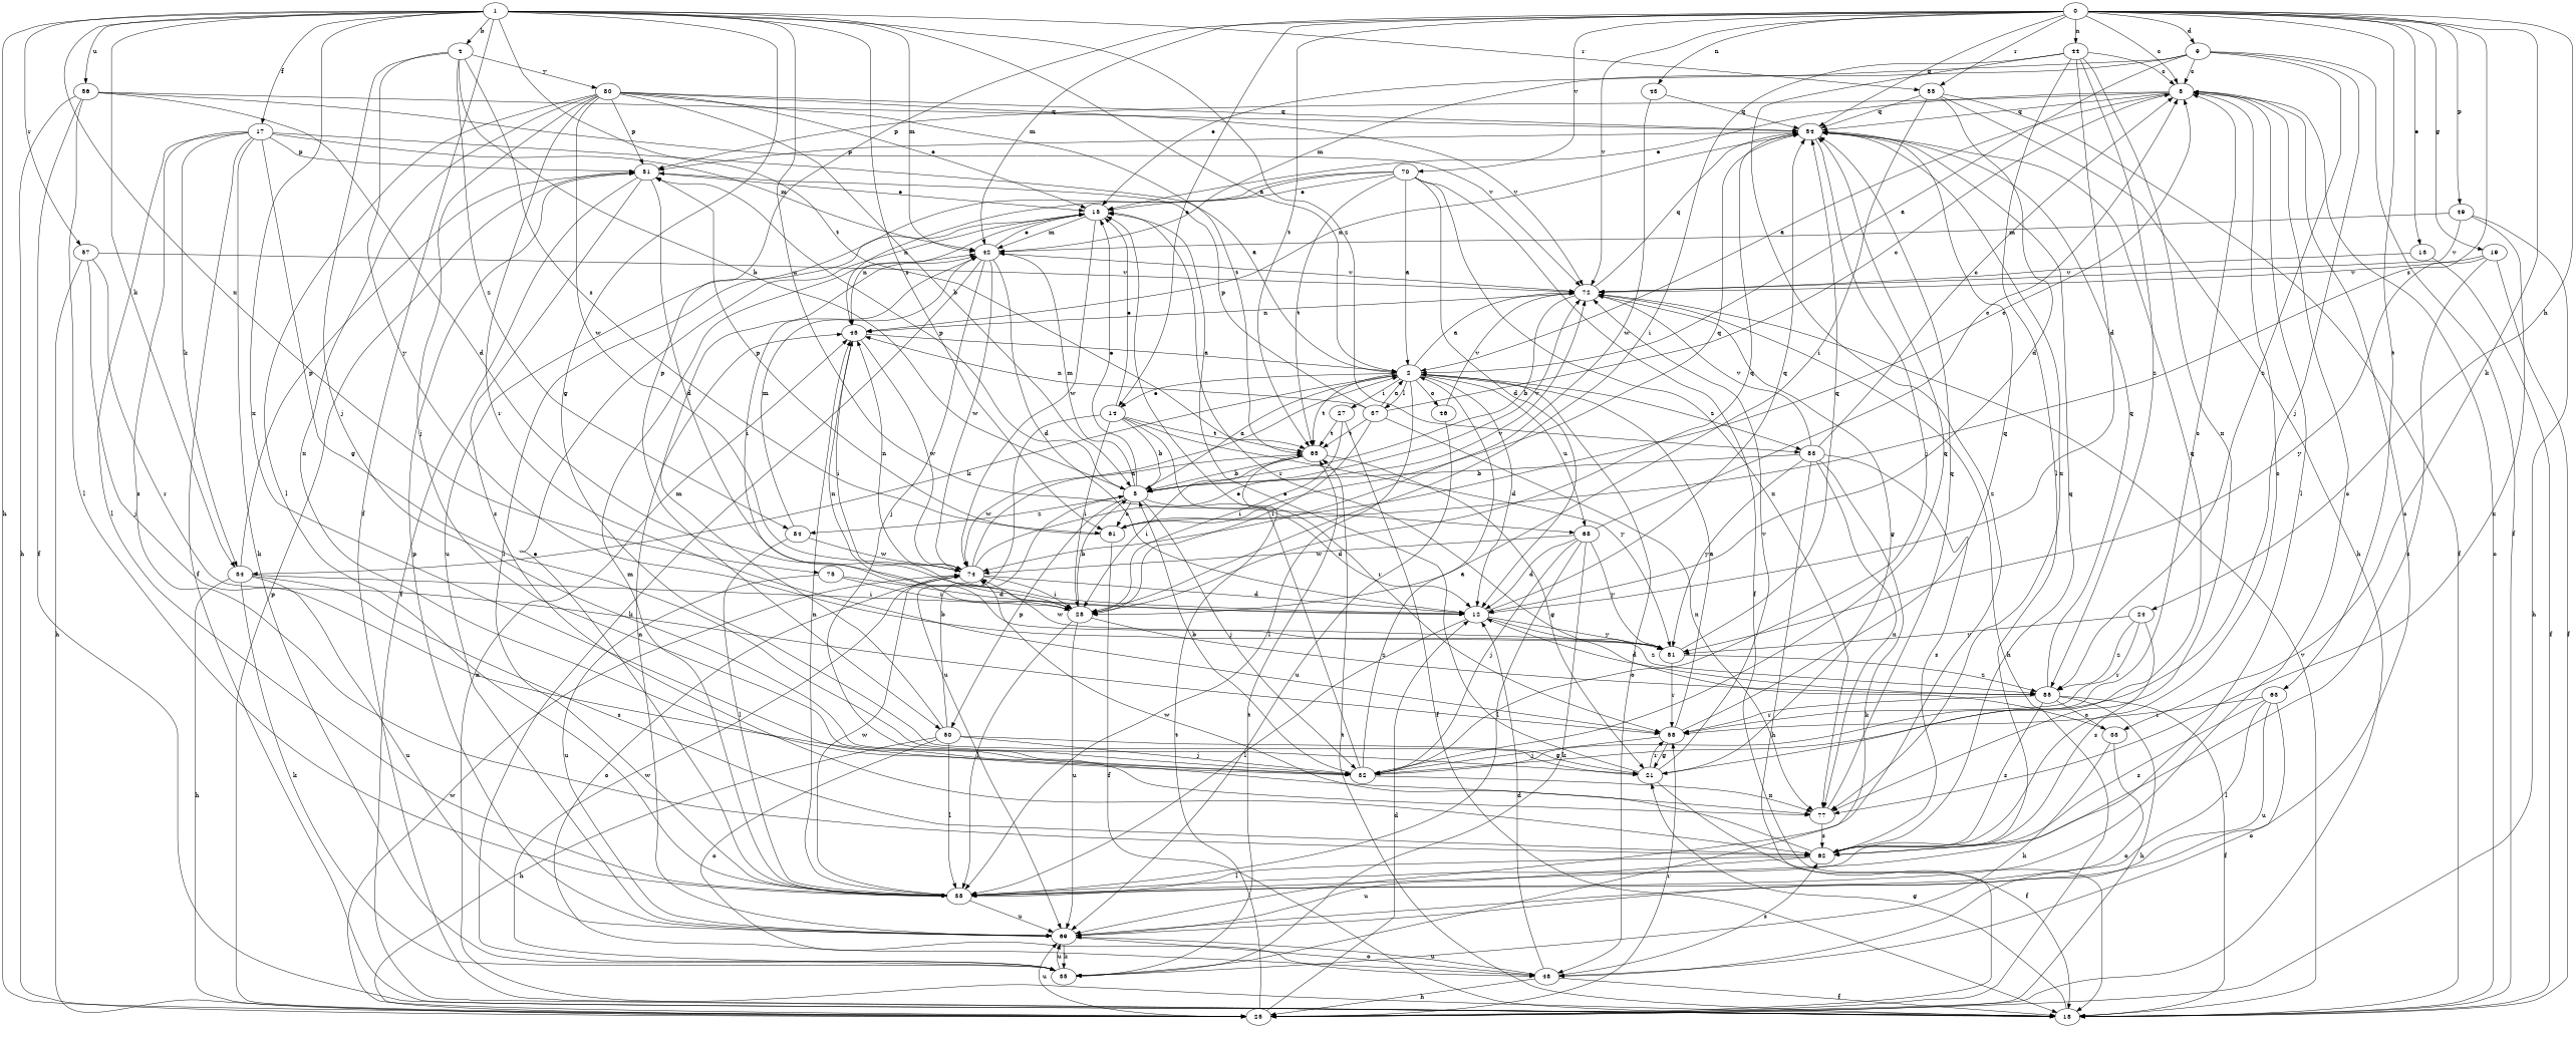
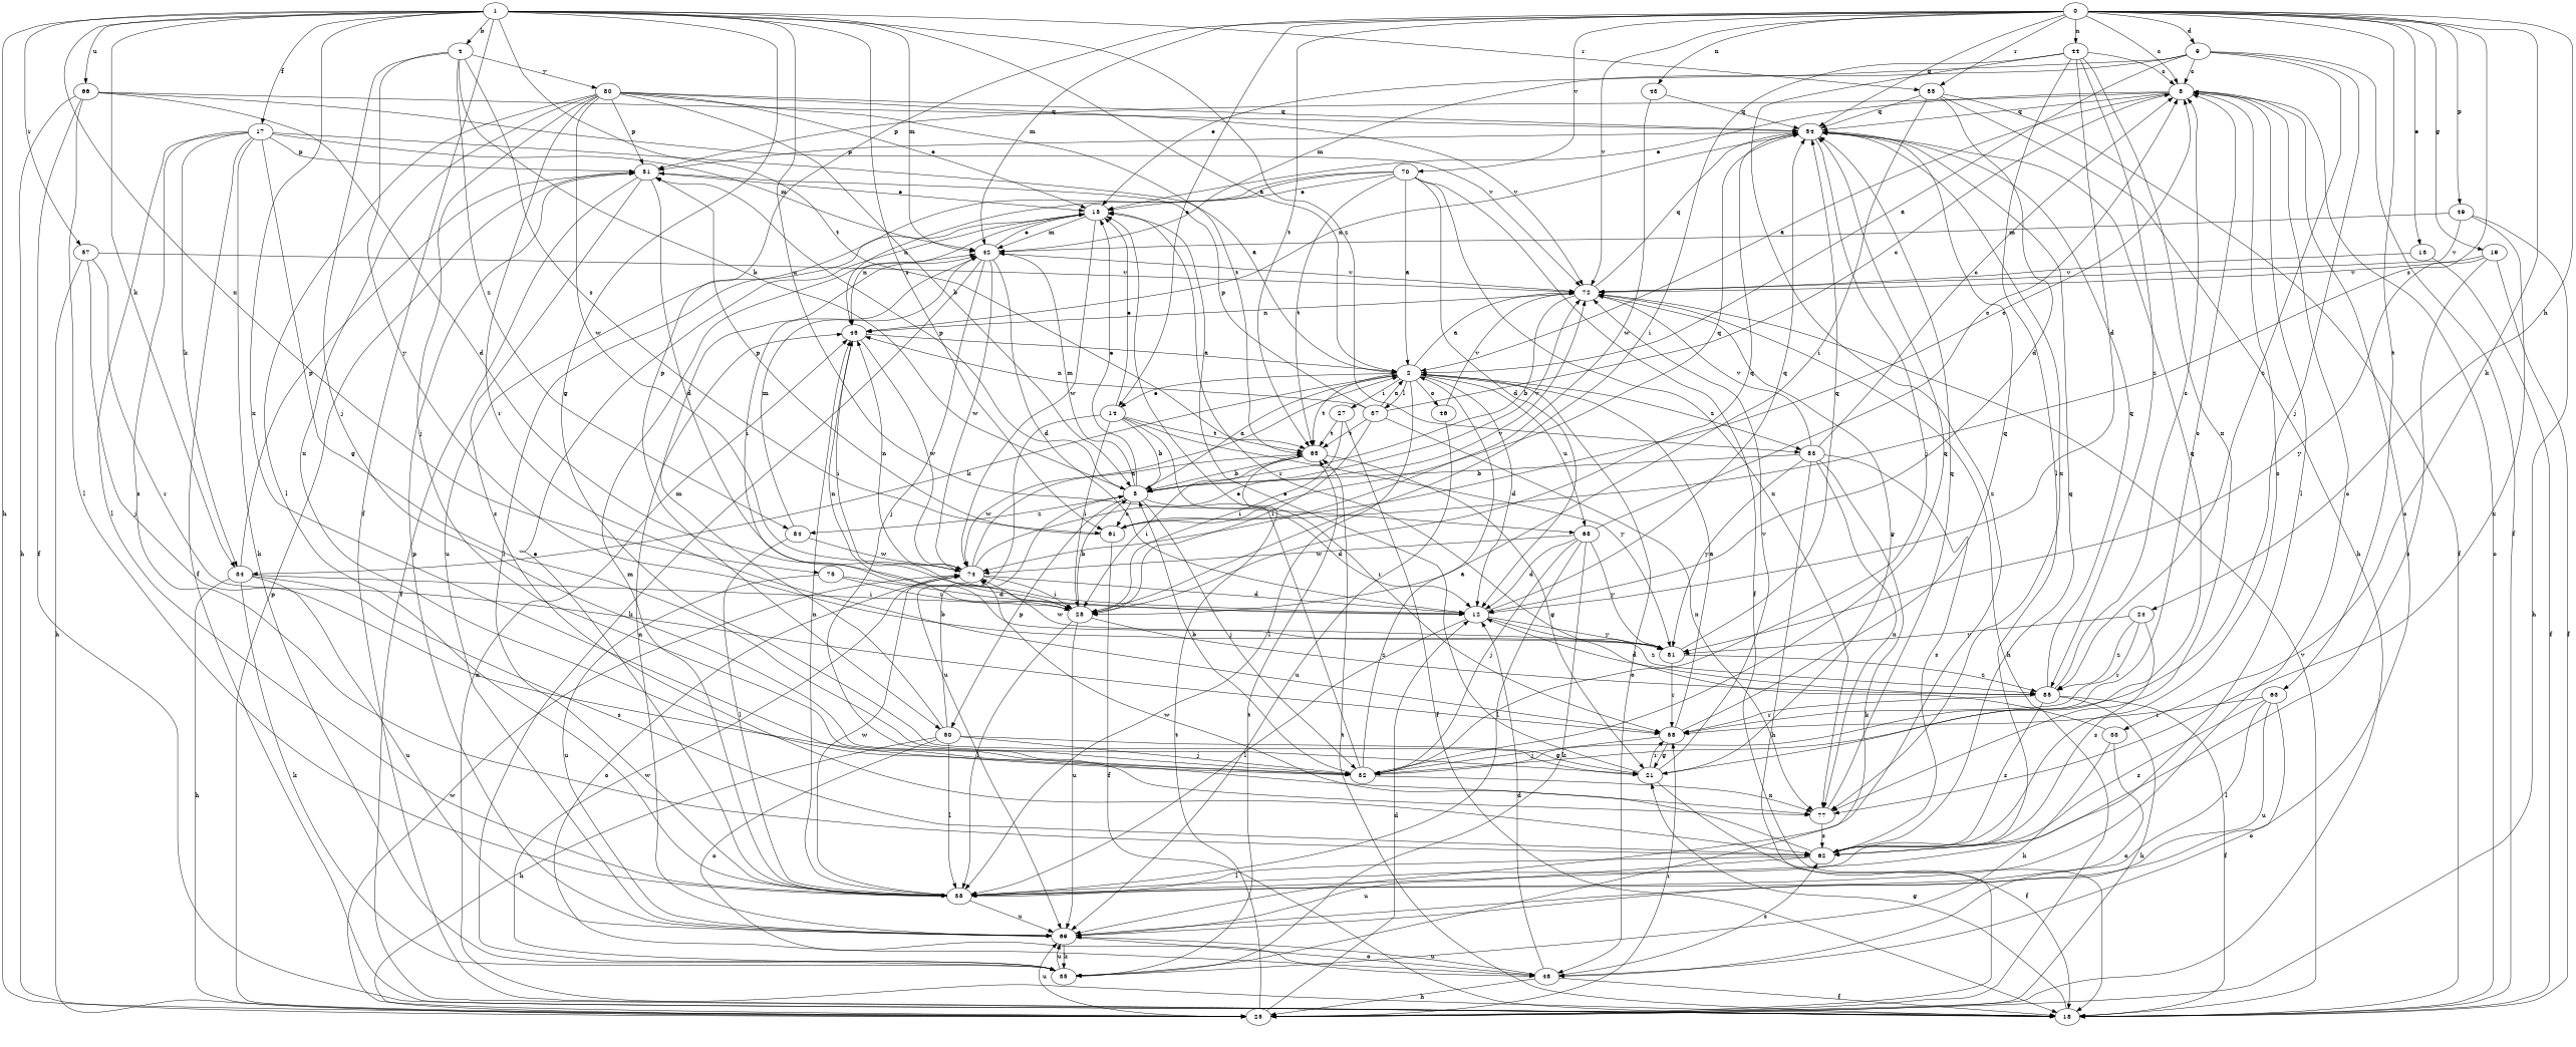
  strict digraph {
    0
    8
    9
    13
    14
    19
    24
    33
    42
    43
    44
    49
    50
    54
    55
    61
    63
    65
    70
    72
    2
    38
    15
    51
    18
    32
    85
    5
    81
    28
    58
    69
    62
    48
    35
    12
    74
    77
    25
    21
    45
    1
    4
    17
    34
    57
-   66 [label=56]
+   66
    68
    75
    83
    27
    37
    46
    80
    84
    0 -> 8 [label=c]
    0 -> 9 [label=d]
    0 -> 13 [label=e]
    0 -> 14 [label=e]
    0 -> 19 [label=g]
    0 -> 24 [label=h]
    0 -> 33 [label=k]
    0 -> 42 [label=m]
    0 -> 43 [label=n]
    0 -> 44 [label=n]
    0 -> 49 [label=p]
    0 -> 50 [label=p]
    0 -> 54 [label=q]
    0 -> 55 [label=r]
    0 -> 61 [label=s]
    0 -> 63 [label=t]
    0 -> 65 [label=t]
    0 -> 70 [label=v]
    0 -> 72 [label=v]
    8 -> 54 [label=q]
    8 -> 2 [label=a]
    8 -> 38 [label=l]
    8 -> 15 [label=e]
    8 -> 51 [label=p]
    9 -> 8 [label=c]
    9 -> 42 [label=m]
    9 -> 2 [label=a]
    9 -> 15 [label=e]
    9 -> 18 [label=f]
    9 -> 32 [label=j]
    9 -> 85 [label=z]
    13 -> 72 [label=v]
    13 -> 18 [label=f]
    14 -> 65 [label=t]
    14 -> 15 [label=e]
    14 -> 5 [label=b]
    14 -> 81 [label=y]
    14 -> 28 [label=i]
    14 -> 58 [label=r]
    14 -> 69 [label=u]
    19 -> 72 [label=v]
    19 -> 18 [label=f]
    19 -> 81 [label=y]
    19 -> 62 [label=s]
    24 -> 85 [label=z]
    24 -> 81 [label=y]
    24 -> 58 [label=r]
    24 -> 62 [label=s]
    33 -> 15 [label=r]
    33 -> 48 [label=o]
    33 -> 35 [label=k]
    42 -> 72 [label=v]
    42 -> 15 [label=e]
    42 -> 32 [label=j]
    42 -> 28 [label=i]
    42 -> 35 [label=k]
    42 -> 12 [label=d]
    42 -> 74 [label=w]
    43 -> 54 [label=q]
    43 -> 74 [label=w]
    44 -> 8 [label=c]
    44 -> 38 [label=l]
    44 -> 85 [label=z]
    44 -> 28 [label=i]
    44 -> 69 [label=z]
    44 -> 12 [label=d]
    44 -> 77 [label=x]
    49 -> 42 [label=m]
    49 -> 72 [label=v]
    49 -> 77 [label=x]
    49 -> 25 [label=h]
    50 -> 42 [label=m]
    50 -> 38 [label=l]
    50 -> 32 [label=j]
    50 -> 5 [label=b]
    50 -> 48 [label=o]
    50 -> 25 [label=h]
    50 -> 21 [label=g]
    54 -> 51 [label=p]
    54 -> 32 [label=j]
    54 -> 77 [label=x]
    54 -> 45 [label=n]
    55 -> 54 [label=q]
    55 -> 18 [label=f]
    55 -> 28 [label=i]
    55 -> 12 [label=d]
    55 -> 25 [label=h]
    61 -> 8 [label=c]
    61 -> 54 [label=q]
    61 -> 51 [label=p]
    61 -> 18 [label=f]
    63 -> 38 [label=l]
    63 -> 58 [label=r]
    63 -> 69 [label=u]
    63 -> 62 [label=s]
    63 -> 48 [label=o]
    65 -> 5 [label=b]
    65 -> 28 [label=i]
    65 -> 74 [label=w]
    65 -> 21 [label=g]
    70 -> 65 [label=t]
    70 -> 2 [label=a]
    70 -> 15 [label=e]
    70 -> 18 [label=f]
    70 -> 69 [label=u]
    70 -> 12 [label=d]
    70 -> 77 [label=x]
    70 -> 45 [label=n]
    72 -> 54 [label=q]
    72 -> 5 [label=b]
    72 -> 25 [label=h]
    72 -> 21 [label=g]
    72 -> 45 [label=n]
    2 -> 14 [label=e]
    2 -> 65 [label=t]
    2 -> 72 [label=a]
    2 -> 38 [label=l]
    2 -> 48 [label=o]
    2 -> 12 [label=d]
    2 -> 34 [label=k]
    2 -> 68 [label=u]
    2 -> 83 [label=z]
    2 -> 27 [label=i]
    2 -> 37 [label=l]
    2 -> 46 [label=o]
    38 -> 8 [label=c]
    38 -> 42 [label=m]
    38 -> 15 [label=e]
    38 -> 69 [label=u]
    38 -> 74 [label=w]
    38 -> 45 [label=n]
    15 -> 42 [label=m]
    15 -> 38 [label=l]
    15 -> 74 [label=w]
    15 -> 45 [label=n]
    51 -> 15 [label=e]
    51 -> 18 [label=f]
    51 -> 62 [label=s]
    51 -> 12 [label=d]
    18 -> 8 [label=c]
    18 -> 65 [label=t]
    18 -> 72 [label=v]
    18 -> 21 [label=g]
    18 -> 45 [label=n]
    32 -> 8 [label=c]
    32 -> 54 [label=q]
    32 -> 2 [label=a]
    32 -> 15 [label=e]
    32 -> 5 [label=b]
    32 -> 77 [label=x]
-   85 -> 33 [label=c]
+   85 -> 8 [label=c]
    85 -> 54 [label=q]
    85 -> 18 [label=f]
    85 -> 58 [label=r]
    85 -> 62 [label=s]
    85 -> 12 [label=d]
    85 -> 25 [label=h]
    5 -> 42 [label=m]
    5 -> 50 [label=p]
    5 -> 61 [label=c]
    5 -> 72 [label=v]
    5 -> 2 [label=a]
    5 -> 15 [label=e]
    5 -> 51 [label=p]
    5 -> 32 [label=j]
    5 -> 12 [label=d]
    5 -> 84 [label=z]
    81 -> 54 [label=q]
    81 -> 85 [label=z]
    81 -> 58 [label=r]
    81 -> 74 [label=w]
    81 -> 45 [label=n]
    28 -> 54 [label=q]
    28 -> 38 [label=l]
    28 -> 85 [label=z]
    28 -> 5 [label=b]
    28 -> 69 [label=u]
    58 -> 54 [label=q]
    58 -> 2 [label=a]
    58 -> 32 [label=j]
    58 -> 21 [label=g]
    69 -> 8 [label=c]
    69 -> 51 [label=p]
    69 -> 48 [label=o]
    69 -> 35 [label=k]
    69 -> 45 [label=n]
    62 -> 8 [label=c]
    62 -> 54 [label=q]
    62 -> 38 [label=l]
    62 -> 69 [label=u]
    62 -> 74 [label=w]
    48 -> 18 [label=f]
    48 -> 69 [label=u]
    48 -> 62 [label=s]
    48 -> 12 [label=d]
    48 -> 25 [label=h]
    35 -> 65 [label=t]
    35 -> 69 [label=u]
    35 -> 74 [label=w]
    12 -> 54 [label=q]
    12 -> 38 [label=l]
    12 -> 85 [label=z]
    12 -> 81 [label=y]
    74 -> 72 [label=v]
    74 -> 2 [label=a]
    74 -> 28 [label=i]
    74 -> 48 [label=o]
    74 -> 12 [label=d]
    74 -> 45 [label=n]
    77 -> 54 [label=q]
    77 -> 62 [label=s]
    25 -> 65 [label=t]
    25 -> 51 [label=p]
    25 -> 58 [label=r]
    25 -> 69 [label=u]
    25 -> 12 [label=d]
    25 -> 74 [label=w]
    21 -> 54 [label=q]
    21 -> 72 [label=v]
    21 -> 15 [label=e]
    21 -> 18 [label=f]
    21 -> 58 [label=r]
    45 -> 2 [label=a]
    45 -> 28 [label=i]
    45 -> 74 [label=w]
    1 -> 42 [label=m]
    1 -> 55 [label=r]
    1 -> 61 [label=s]
    1 -> 65 [label=t]
    1 -> 2 [label=a]
    1 -> 18 [label=f]
    1 -> 77 [label=x]
    1 -> 25 [label=h]
    1 -> 21 [label=g]
    1 -> 4 [label=b]
    1 -> 17 [label=f]
    1 -> 34 [label=k]
    1 -> 57 [label=r]
    1 -> 66 [label=u]
    1 -> 68 [label=u]
    1 -> 75 [label=x]
    1 -> 83 [label=z]
    4 -> 61 [label=s]
    4 -> 32 [label=j]
    4 -> 5 [label=b]
    4 -> 81 [label=y]
    4 -> 80 [label=y]
    4 -> 84 [label=z]
    17 -> 42 [label=m]
    17 -> 2 [label=a]
    17 -> 38 [label=l]
    17 -> 51 [label=p]
    17 -> 18 [label=f]
    17 -> 62 [label=s]
    17 -> 35 [label=k]
    17 -> 21 [label=g]
    17 -> 34 [label=k]
    34 -> 51 [label=p]
    34 -> 28 [label=i]
    34 -> 69 [label=u]
    34 -> 62 [label=s]
    34 -> 35 [label=k]
    34 -> 25 [label=h]
    57 -> 72 [label=v]
    57 -> 32 [label=j]
    57 -> 58 [label=r]
    57 -> 25 [label=h]
    66 -> 54 [label=q]
    66 -> 72 [label=v]
    66 -> 38 [label=l]
    66 -> 18 [label=f]
    66 -> 12 [label=d]
    66 -> 25 [label=h]
    68 -> 8 [label=c]
    68 -> 38 [label=l]
    68 -> 32 [label=j]
    68 -> 81 [label=y]
    68 -> 35 [label=k]
    68 -> 12 [label=d]
    68 -> 74 [label=w]
    75 -> 28 [label=i]
    75 -> 69 [label=u]
    75 -> 12 [label=d]
    83 -> 8 [label=c]
    83 -> 72 [label=v]
    83 -> 5 [label=b]
    83 -> 81 [label=y]
    83 -> 62 [label=s]
    83 -> 35 [label=k]
    83 -> 77 [label=x]
    83 -> 25 [label=h]
    27 -> 65 [label=t]
    27 -> 18 [label=f]
    27 -> 28 [label=i]
    37 -> 8 [label=c]
    37 -> 65 [label=t]
    37 -> 2 [label=a]
    37 -> 51 [label=p]
    37 -> 28 [label=i]
    37 -> 77 [label=x]
    37 -> 45 [label=n]
    46 -> 72 [label=v]
    46 -> 69 [label=u]
    80 -> 54 [label=q]
    80 -> 65 [label=t]
    80 -> 72 [label=v]
    80 -> 38 [label=l]
    80 -> 15 [label=e]
    80 -> 51 [label=p]
    80 -> 32 [label=j]
    80 -> 5 [label=b]
    80 -> 58 [label=r]
    80 -> 74 [label=w]
    80 -> 77 [label=x]
    84 -> 42 [label=m]
    84 -> 38 [label=l]
    84 -> 74 [label=w]
  }
